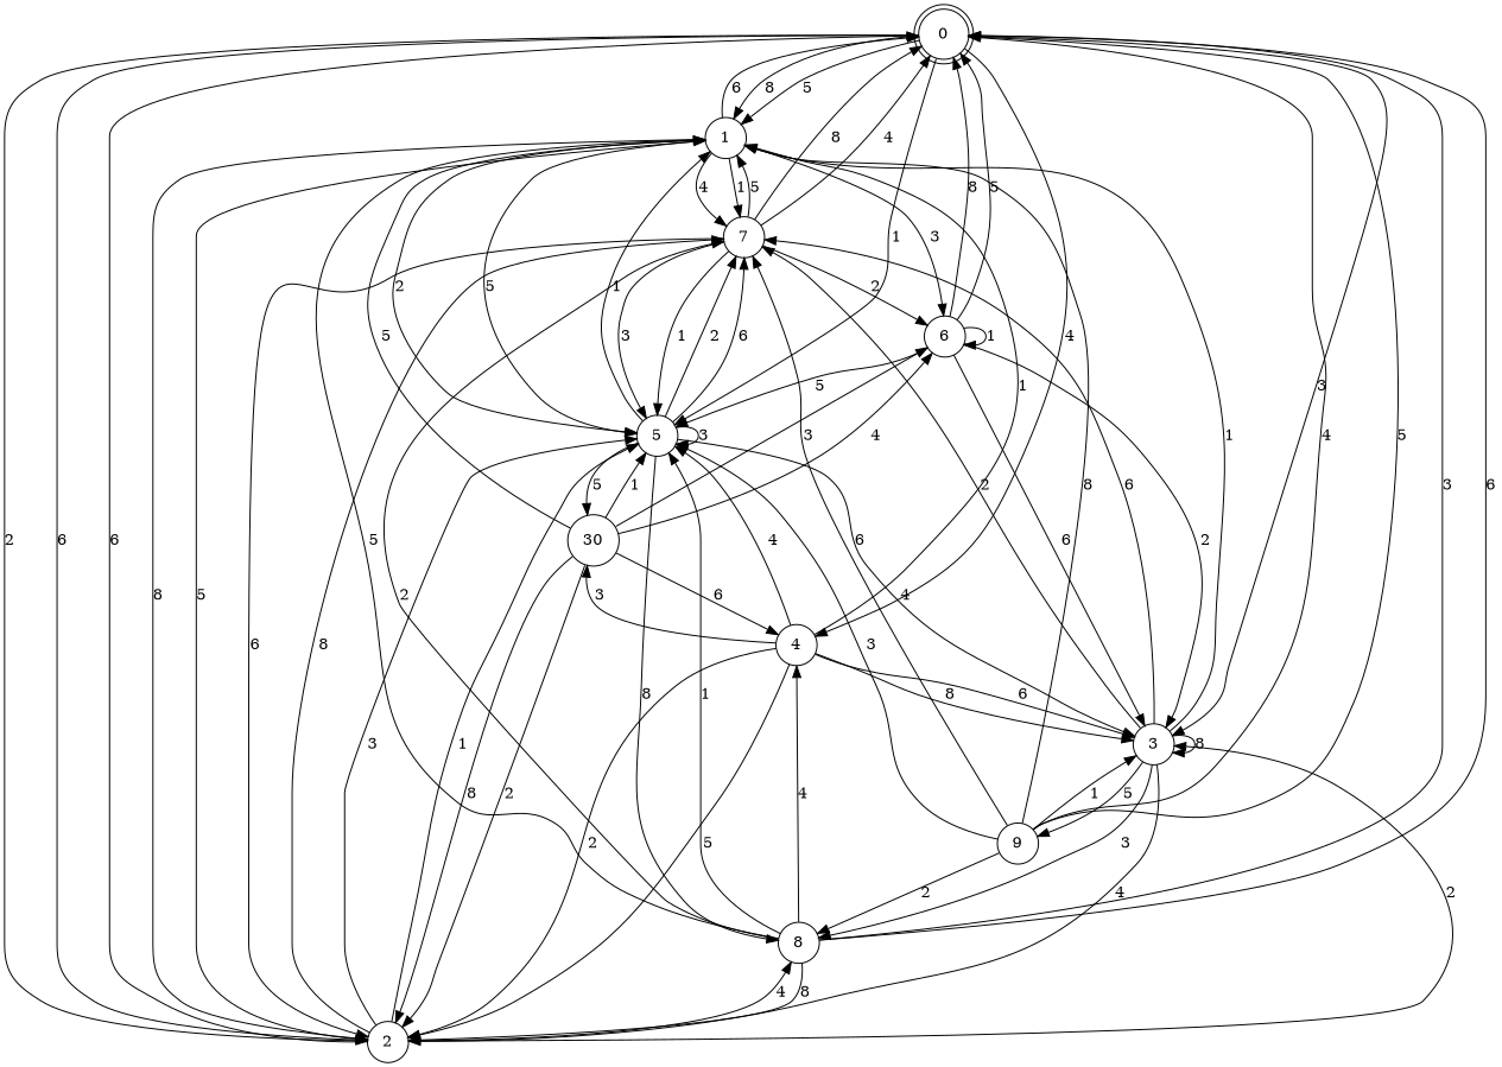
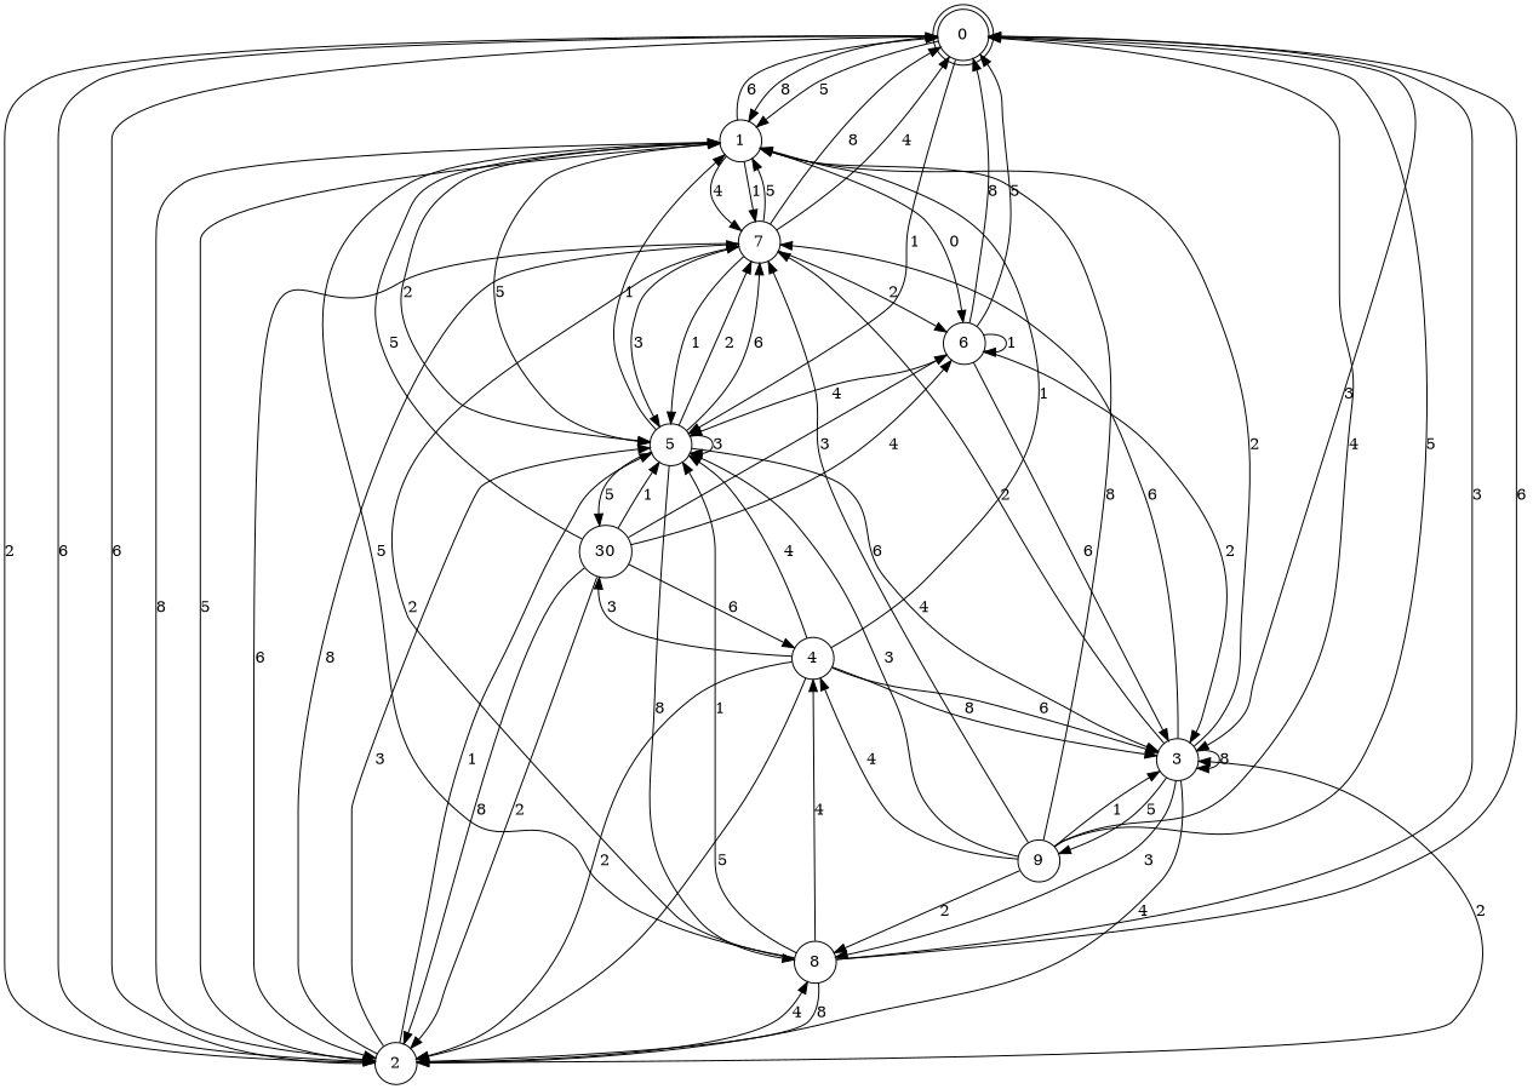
  digraph {
    node [shape=circle]
    n1 [label=0 shape=doublecircle]
    n2 [label=1]
    n3 [label=2]
    n4 [label=3]
    n5 [label=4]
    n6 [label=5]
    n7 [label=6]
    n8 [label=7]
    n9 [label=8]
    n10 [label=9]
    n11 [label=30]
    n1 -> n2 [label=8]
    n1 -> n2 [label=5]
    n1 -> n3 [label=2]
    n1 -> n3 [label=6]
    n1 -> n4 [label=3]
-   n1 -> n5 [label=4]
+   n10 -> n5 [label=4]
    n1 -> n6 [label=1]
    n2 -> n1 [label=6]
    n2 -> n3 [label=8]
    n2 -> n6 [label=2]
    n2 -> n6 [label=5]
-   n2 -> n7 [label=3]
+   n2 -> n7 [label=0]
    n2 -> n8 [label=4]
    n2 -> n8 [label=1]
    n3 -> n1 [label=6]
    n3 -> n2 [label=5]
    n3 -> n4 [label=2]
    n3 -> n6 [label=3]
    n3 -> n6 [label=1]
    n3 -> n8 [label=8]
    n3 -> n9 [label=4]
-   n4 -> n2 [label=1]
+   n4 -> n2 [label=2]
    n4 -> n3 [label=4]
    n4 -> n4 [label=8]
    n4 -> n8 [label=2]
    n4 -> n8 [label=6]
    n4 -> n9 [label=3]
    n4 -> n10 [label=5]
    n5 -> n2 [label=1]
    n5 -> n3 [label=2]
    n5 -> n3 [label=5]
    n5 -> n4 [label=8]
    n5 -> n4 [label=6]
    n5 -> n6 [label=4]
    n5 -> n11 [label=3]
    n6 -> n2 [label=1]
    n6 -> n4 [label=4]
    n6 -> n6 [label=3]
    n6 -> n8 [label=2]
    n6 -> n8 [label=6]
    n6 -> n9 [label=8]
    n6 -> n11 [label=5]
    n7 -> n1 [label=8]
    n7 -> n1 [label=5]
    n7 -> n4 [label=2]
    n7 -> n4 [label=6]
-   n7 -> n6 [label=5]
+   n7 -> n6 [label=4]
    n7 -> n7 [label=1]
    n8 -> n1 [label=8]
    n8 -> n1 [label=4]
    n8 -> n2 [label=5]
    n8 -> n3 [label=6]
    n8 -> n6 [label=3]
    n8 -> n6 [label=1]
    n8 -> n7 [label=2]
    n9 -> n1 [label=3]
    n9 -> n1 [label=6]
    n9 -> n2 [label=5]
    n9 -> n3 [label=8]
    n9 -> n5 [label=4]
    n9 -> n6 [label=1]
    n9 -> n8 [label=2]
    n10 -> n1 [label=5]
    n10 -> n1 [label=4]
    n10 -> n2 [label=8]
    n10 -> n4 [label=1]
    n10 -> n6 [label=3]
    n10 -> n8 [label=6]
    n10 -> n9 [label=2]
    n11 -> n2 [label=5]
    n11 -> n3 [label=8]
    n11 -> n3 [label=2]
    n11 -> n5 [label=6]
    n11 -> n6 [label=1]
    n11 -> n7 [label=3]
    n11 -> n7 [label=4]
  }
